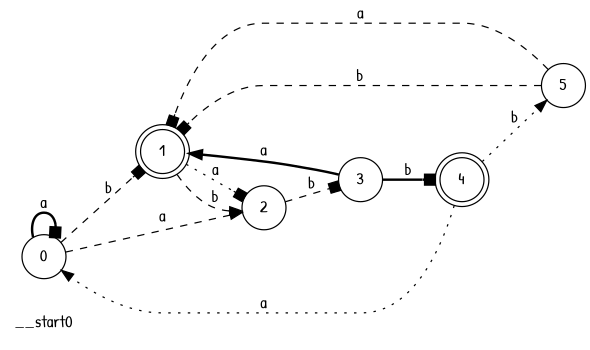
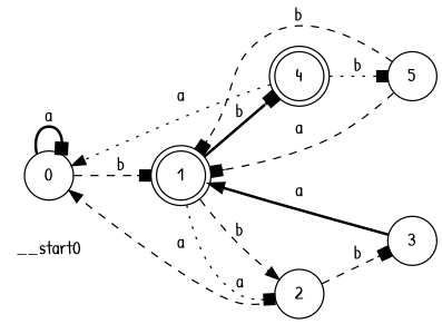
  digraph {
    fontname="Patrick Hand"
    rankdir=LR
    node [fontname="Patrick Hand" shape=circle color=black fillcolor=white style=filled]
    edge [arrowhead=box fontname="Patrick Hand" style=dashed]
    __start0 [shape=none color="" fillcolor="" style=""]
    n2 [label=0]
    n3 [label=1 shape=doublecircle style="rounded,filled"]
    n4 [label=2]
    n5 [label=3]
    n6 [label=4 shape=doublecircle style="rounded,filled"]
    n7 [label=5]
    n2 -> n2 [label=a style=bold]
    n2 -> n3 [label=b]
    n3 -> n4 [label=a style=dotted]
    n3 -> n4 [arrowhead=normal label=b]
-   n2 -> n4 [arrowhead=normal label=a]
+   n4 -> n2 [arrowhead=normal label=a]
    n4 -> n5 [label=b]
    n5 -> n3 [arrowhead=normal label=a style=bold]
-   n5 -> n6 [label=b style=bold]
+   n3 -> n6 [label=b style=bold]
    n6 -> n2 [arrowhead=normal label=a style=dotted]
-   n6 -> n7 [arrowhead=normal label=b style=dotted]
+   n6 -> n7 [label=b style=dotted]
    n7 -> n3 [label=a]
    n7 -> n3 [label=b]
  }
